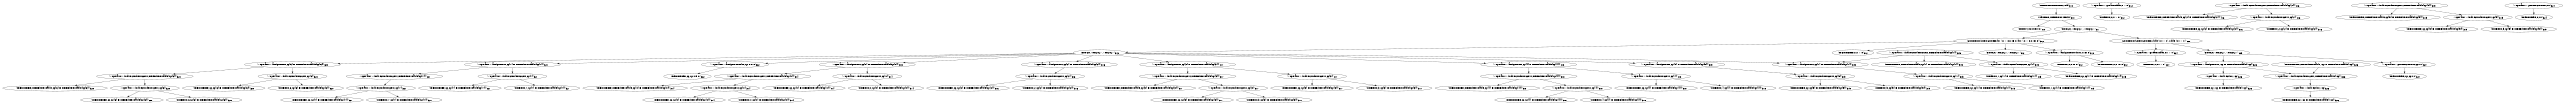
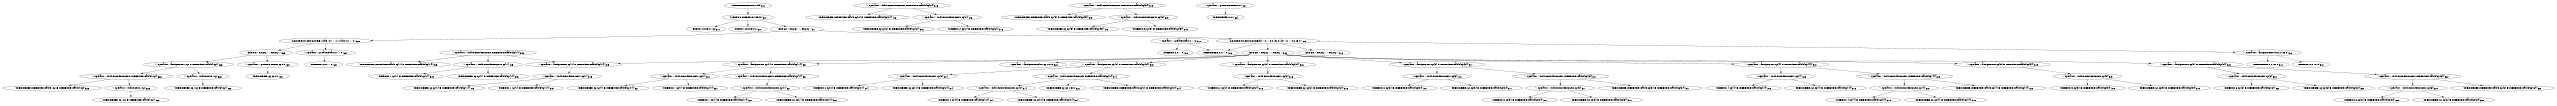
  digraph {
    n1 [label=<(METHOD,TIFFReverseBits)<SUB>310</SUB>>]
+   n2 [label=<(PARAM,uint8_t *cp)<SUB>310</SUB>>]
    n3 [label=<(PARAM,tmsize_t n)<SUB>310</SUB>>]
    n4 [label=<(BLOCK,&lt;empty&gt;,&lt;empty&gt;)<SUB>311</SUB>>]
    n5 [label=<(CONTROL_STRUCTURE,for (;n &gt; 8;n -= 8),for (;n &gt; 8;n -= 8))<SUB>312</SUB>>]
    n6 [label=<(CONTROL_STRUCTURE,while (n-- &gt; 0),while (n-- &gt; 0))<SUB>328</SUB>>]
    n7 [label=<(METHOD_RETURN,void)<SUB>310</SUB>>]
    n8 [label=<(BLOCK,&lt;empty&gt;,&lt;empty&gt;)<SUB>312</SUB>>]
    n9 [label=<(&lt;operator&gt;.assignmentMinus,n -= 8)<SUB>312</SUB>>]
    n10 [label=<(BLOCK,&lt;empty&gt;,&lt;empty&gt;)<SUB>313</SUB>>]
    n11 [label=<(IDENTIFIER,n,n &gt; 8)<SUB>312</SUB>>]
    n12 [label=<(&lt;operator&gt;.greaterThan,n-- &gt; 0)<SUB>324</SUB>>]
    n13 [label=<(BLOCK,&lt;empty&gt;,&lt;empty&gt;)<SUB>325</SUB>>]
    n14 [label=<(&lt;operator&gt;.greaterThan,n &gt; 8)<SUB>312</SUB>>]
    n15 [label=<(LITERAL,8,n &gt; 8)<SUB>312</SUB>>]
    n16 [label=<(IDENTIFIER,n,n -= 8)<SUB>312</SUB>>]
    n17 [label=<(LITERAL,8,n -= 8)<SUB>312</SUB>>]
    n18 [label=<(&lt;operator&gt;.assignment,cp[0] = TIFFBitRevTable[cp[0]])<SUB>313</SUB>>]
    n19 [label=<(&lt;operator&gt;.assignment,cp[1] = TIFFBitRevTable[cp[1]])<SUB>315</SUB>>]
    n20 [label=<(&lt;operator&gt;.assignment,cp[2] = TIFFBitRevTable[cp[2]])<SUB>316</SUB>>]
    n21 [label=<(&lt;operator&gt;.assignment,cp[3] = TIFFBitRevTable[cp[3]])<SUB>317</SUB>>]
    n22 [label=<(&lt;operator&gt;.assignment,cp[4] = TIFFBitRevTable[cp[4]])<SUB>318</SUB>>]
    n23 [label=<(&lt;operator&gt;.assignment,cp[5] = TIFFBitRevTable[cp[5]])<SUB>319</SUB>>]
    n24 [label=<(&lt;operator&gt;.assignment,cp[6] = TIFFBitRevTable[cp[6]])<SUB>320</SUB>>]
    n25 [label=<(&lt;operator&gt;.assignment,cp[7] = TIFFBitRevTable[cp[7]])<SUB>321</SUB>>]
    n26 [label=<(&lt;operator&gt;.assignmentPlus,cp += 8)<SUB>322</SUB>>]
    n27 [label=<(&lt;operator&gt;.indirectIndexAccess,cp[0])<SUB>314</SUB>>]
    n28 [label=<(&lt;operator&gt;.indirectIndexAccess,TIFFBitRevTable[cp[0]])<SUB>314</SUB>>]
    n29 [label=<(&lt;operator&gt;.indirectIndexAccess,cp[1])<SUB>315</SUB>>]
    n30 [label=<(&lt;operator&gt;.indirectIndexAccess,cp[2])<SUB>316</SUB>>]
    n31 [label=<(&lt;operator&gt;.indirectIndexAccess,cp[3])<SUB>317</SUB>>]
    n32 [label=<(&lt;operator&gt;.indirectIndexAccess,TIFFBitRevTable[cp[3]])<SUB>317</SUB>>]
    n33 [label=<(&lt;operator&gt;.indirectIndexAccess,cp[4])<SUB>318</SUB>>]
    n34 [label=<(&lt;operator&gt;.indirectIndexAccess,TIFFBitRevTable[cp[4]])<SUB>318</SUB>>]
    n35 [label=<(&lt;operator&gt;.indirectIndexAccess,cp[5])<SUB>319</SUB>>]
    n36 [label=<(&lt;operator&gt;.indirectIndexAccess,cp[6])<SUB>320</SUB>>]
    n37 [label=<(&lt;operator&gt;.indirectIndexAccess,TIFFBitRevTable[cp[6]])<SUB>320</SUB>>]
    n38 [label=<(&lt;operator&gt;.indirectIndexAccess,cp[7])<SUB>321</SUB>>]
    n39 [label=<(&lt;operator&gt;.indirectIndexAccess,TIFFBitRevTable[cp[7]])<SUB>321</SUB>>]
    n40 [label=<(IDENTIFIER,cp,cp += 8)<SUB>322</SUB>>]
    n41 [label=<(IDENTIFIER,cp,cp[0] = TIFFBitRevTable[cp[0]])<SUB>314</SUB>>]
    n42 [label=<(LITERAL,0,cp[0] = TIFFBitRevTable[cp[0]])<SUB>314</SUB>>]
    n43 [label=<(IDENTIFIER,TIFFBitRevTable,cp[0] = TIFFBitRevTable[cp[0]])<SUB>314</SUB>>]
    n44 [label=<(&lt;operator&gt;.indirectIndexAccess,cp[0])<SUB>314</SUB>>]
    n45 [label=<(IDENTIFIER,cp,cp[0] = TIFFBitRevTable[cp[0]])<SUB>314</SUB>>]
    n46 [label=<(LITERAL,0,cp[0] = TIFFBitRevTable[cp[0]])<SUB>314</SUB>>]
    n47 [label=<(IDENTIFIER,cp,cp[1] = TIFFBitRevTable[cp[1]])<SUB>315</SUB>>]
    n48 [label=<(LITERAL,1,cp[1] = TIFFBitRevTable[cp[1]])<SUB>315</SUB>>]
    n49 [label=<(&lt;operator&gt;.indirectIndexAccess,TIFFBitRevTable[cp[1]])<SUB>315</SUB>>]
    n50 [label=<(IDENTIFIER,TIFFBitRevTable,cp[1] = TIFFBitRevTable[cp[1]])<SUB>915</SUB>>]
    n51 [label=<(&lt;operator&gt;.indirectIndexAccess,cp[1])<SUB>315</SUB>>]
    n52 [label=<(IDENTIFIER,cp,cp[1] = TIFFBitRevTable[cp[1]])<SUB>315</SUB>>]
    n53 [label=<(LITERAL,1,cp[1] = TIFFBitRevTable[cp[1]])<SUB>315</SUB>>]
    n54 [label=<(IDENTIFIER,cp,cp[2] = TIFFBitRevTable[cp[2]])<SUB>316</SUB>>]
    n55 [label=<(LITERAL,2,cp[2] = TIFFBitRevTable[cp[2]])<SUB>316</SUB>>]
    n56 [label=<(&lt;operator&gt;.indirectIndexAccess,TIFFBitRevTable[cp[2]])<SUB>316</SUB>>]
    n57 [label=<(IDENTIFIER,TIFFBitRevTable,cp[2] = TIFFBitRevTable[cp[2]])<SUB>416</SUB>>]
    n58 [label=<(&lt;operator&gt;.indirectIndexAccess,cp[2])<SUB>316</SUB>>]
    n59 [label=<(IDENTIFIER,cp,cp[2] = TIFFBitRevTable[cp[2]])<SUB>316</SUB>>]
    n60 [label=<(LITERAL,2,cp[2] = TIFFBitRevTable[cp[2]])<SUB>316</SUB>>]
    n61 [label=<(IDENTIFIER,cp,cp[3] = TIFFBitRevTable[cp[3]])<SUB>317</SUB>>]
    n62 [label=<(LITERAL,3,cp[3] = TIFFBitRevTable[cp[3]])<SUB>317</SUB>>]
    n63 [label=<(IDENTIFIER,TIFFBitRevTable,cp[3] = TIFFBitRevTable[cp[3]])<SUB>317</SUB>>]
    n64 [label=<(&lt;operator&gt;.indirectIndexAccess,cp[3])<SUB>317</SUB>>]
    n65 [label=<(IDENTIFIER,cp,cp[3] = TIFFBitRevTable[cp[3]])<SUB>317</SUB>>]
    n66 [label=<(LITERAL,3,cp[3] = TIFFBitRevTable[cp[3]])<SUB>317</SUB>>]
    n67 [label=<(IDENTIFIER,cp,cp[4] = TIFFBitRevTable[cp[4]])<SUB>318</SUB>>]
    n68 [label=<(LITERAL,4,cp[4] = TIFFBitRevTable[cp[4]])<SUB>318</SUB>>]
    n69 [label=<(IDENTIFIER,TIFFBitRevTable,cp[4] = TIFFBitRevTable[cp[4]])<SUB>318</SUB>>]
    n70 [label=<(&lt;operator&gt;.indirectIndexAccess,cp[4])<SUB>318</SUB>>]
    n71 [label=<(IDENTIFIER,cp,cp[4] = TIFFBitRevTable[cp[4]])<SUB>318</SUB>>]
    n72 [label=<(LITERAL,4,cp[4] = TIFFBitRevTable[cp[4]])<SUB>318</SUB>>]
    n73 [label=<(IDENTIFIER,cp,cp[5] = TIFFBitRevTable[cp[5]])<SUB>319</SUB>>]
    n74 [label=<(LITERAL,5,cp[5] = TIFFBitRevTable[cp[5]])<SUB>319</SUB>>]
    n75 [label=<(&lt;operator&gt;.indirectIndexAccess,TIFFBitRevTable[cp[5]])<SUB>319</SUB>>]
    n76 [label=<(IDENTIFIER,TIFFBitRevTable,cp[5] = TIFFBitRevTable[cp[5]])<SUB>319</SUB>>]
    n77 [label=<(&lt;operator&gt;.indirectIndexAccess,cp[5])<SUB>319</SUB>>]
    n78 [label=<(IDENTIFIER,cp,cp[5] = TIFFBitRevTable[cp[5]])<SUB>319</SUB>>]
    n79 [label=<(LITERAL,5,cp[5] = TIFFBitRevTable[cp[5]])<SUB>319</SUB>>]
    n80 [label=<(IDENTIFIER,cp,cp[6] = TIFFBitRevTable[cp[6]])<SUB>320</SUB>>]
    n81 [label=<(LITERAL,6,cp[6] = TIFFBitRevTable[cp[6]])<SUB>320</SUB>>]
    n82 [label=<(IDENTIFIER,TIFFBitRevTable,cp[6] = TIFFBitRevTable[cp[6]])<SUB>320</SUB>>]
    n83 [label=<(&lt;operator&gt;.indirectIndexAccess,cp[6])<SUB>320</SUB>>]
    n84 [label=<(IDENTIFIER,cp,cp[6] = TIFFBitRevTable[cp[6]])<SUB>320</SUB>>]
    n85 [label=<(LITERAL,6,cp[6] = TIFFBitRevTable[cp[6]])<SUB>320</SUB>>]
    n86 [label=<(IDENTIFIER,cp,cp[7] = TIFFBitRevTable[cp[7]])<SUB>321</SUB>>]
    n87 [label=<(LITERAL,7,cp[7] = TIFFBitRevTable[cp[7]])<SUB>321</SUB>>]
    n88 [label=<(&lt;operator&gt;.indirectIndexAccess,cp[7])<SUB>321</SUB>>]
    n89 [label=<(IDENTIFIER,cp,cp[7] = TIFFBitRevTable[cp[7]])<SUB>321</SUB>>]
    n90 [label=<(LITERAL,7,cp[7] = TIFFBitRevTable[cp[7]])<SUB>321</SUB>>]
    n91 [label=<(LITERAL,0,n-- &gt; 0)<SUB>324</SUB>>]
    n92 [label=<(&lt;operator&gt;.assignment,*cp = TIFFBitRevTable[*cp])<SUB>326</SUB>>]
    n93 [label=<(&lt;operator&gt;.postIncrement,cp++)<SUB>327</SUB>>]
    n94 [label=<(&lt;operator&gt;.postDecrement,n--)<SUB>324</SUB>>]
    n95 [label=<(IDENTIFIER,n,n--)<SUB>324</SUB>>]
    n96 [label=<(&lt;operator&gt;.indirection,*cp)<SUB>326</SUB>>]
    n97 [label=<(&lt;operator&gt;.indirectIndexAccess,TIFFBitRevTable[*cp])<SUB>326</SUB>>]
    n98 [label=<(IDENTIFIER,cp,cp++)<SUB>327</SUB>>]
    n99 [label=<(IDENTIFIER,cp,*cp = TIFFBitRevTable[*cp])<SUB>326</SUB>>]
    n100 [label=<(IDENTIFIER,TIFFBitRevTable,*cp = TIFFBitRevTable[*cp])<SUB>326</SUB>>]
    n101 [label=<(&lt;operator&gt;.indirection,*cp)<SUB>326</SUB>>]
    n102 [label=<(IDENTIFIER,cp,*cp = TIFFBitRevTable[*cp])<SUB>326</SUB>>]
+   n1 -> n2
    n1 -> n3
    n1 -> n4
    n4 -> n5
    n4 -> n6
    n5 -> n8
    n5 -> n9
    n5 -> n10
    n5 -> n11
    n6 -> n12
    n6 -> n13
    n7 -> n1
    n9 -> n16
    n9 -> n17
    n10 -> n18
    n10 -> n19
    n10 -> n20
    n10 -> n21
    n10 -> n22
    n10 -> n23
    n10 -> n24
    n10 -> n25
    n10 -> n26
    n12 -> n91
    n13 -> n92
    n13 -> n93
+   n14 -> n11
    n14 -> n15
    n18 -> n27
    n18 -> n28
    n19 -> n29
    n20 -> n30
    n21 -> n31
    n21 -> n32
    n22 -> n33
    n22 -> n34
    n23 -> n35
    n24 -> n36
    n24 -> n37
    n25 -> n38
    n25 -> n39
-   n26 -> n40
+   n28 -> n40
    n27 -> n41
    n27 -> n42
    n28 -> n43
    n28 -> n44
    n29 -> n47
    n29 -> n48
    n30 -> n54
    n30 -> n55
    n31 -> n61
    n31 -> n62
    n32 -> n63
    n32 -> n64
    n33 -> n67
    n33 -> n68
    n34 -> n69
    n34 -> n70
    n35 -> n73
    n35 -> n74
    n36 -> n80
    n36 -> n81
    n37 -> n82
    n37 -> n83
    n38 -> n86
    n38 -> n87
    n39 -> n88
    n44 -> n45
    n44 -> n46
    n49 -> n19
    n49 -> n50
    n49 -> n51
    n51 -> n52
    n51 -> n53
    n56 -> n57
    n56 -> n58
    n58 -> n59
    n58 -> n60
    n64 -> n65
    n64 -> n66
    n70 -> n71
    n70 -> n72
    n75 -> n76
    n75 -> n77
    n77 -> n78
    n77 -> n79
    n83 -> n84
    n83 -> n85
    n88 -> n89
    n88 -> n90
    n92 -> n96
    n92 -> n97
    n93 -> n98
    n94 -> n95
    n96 -> n99
-   n100 -> n97
+   n97 -> n100
    n97 -> n101
    n101 -> n102
  }
